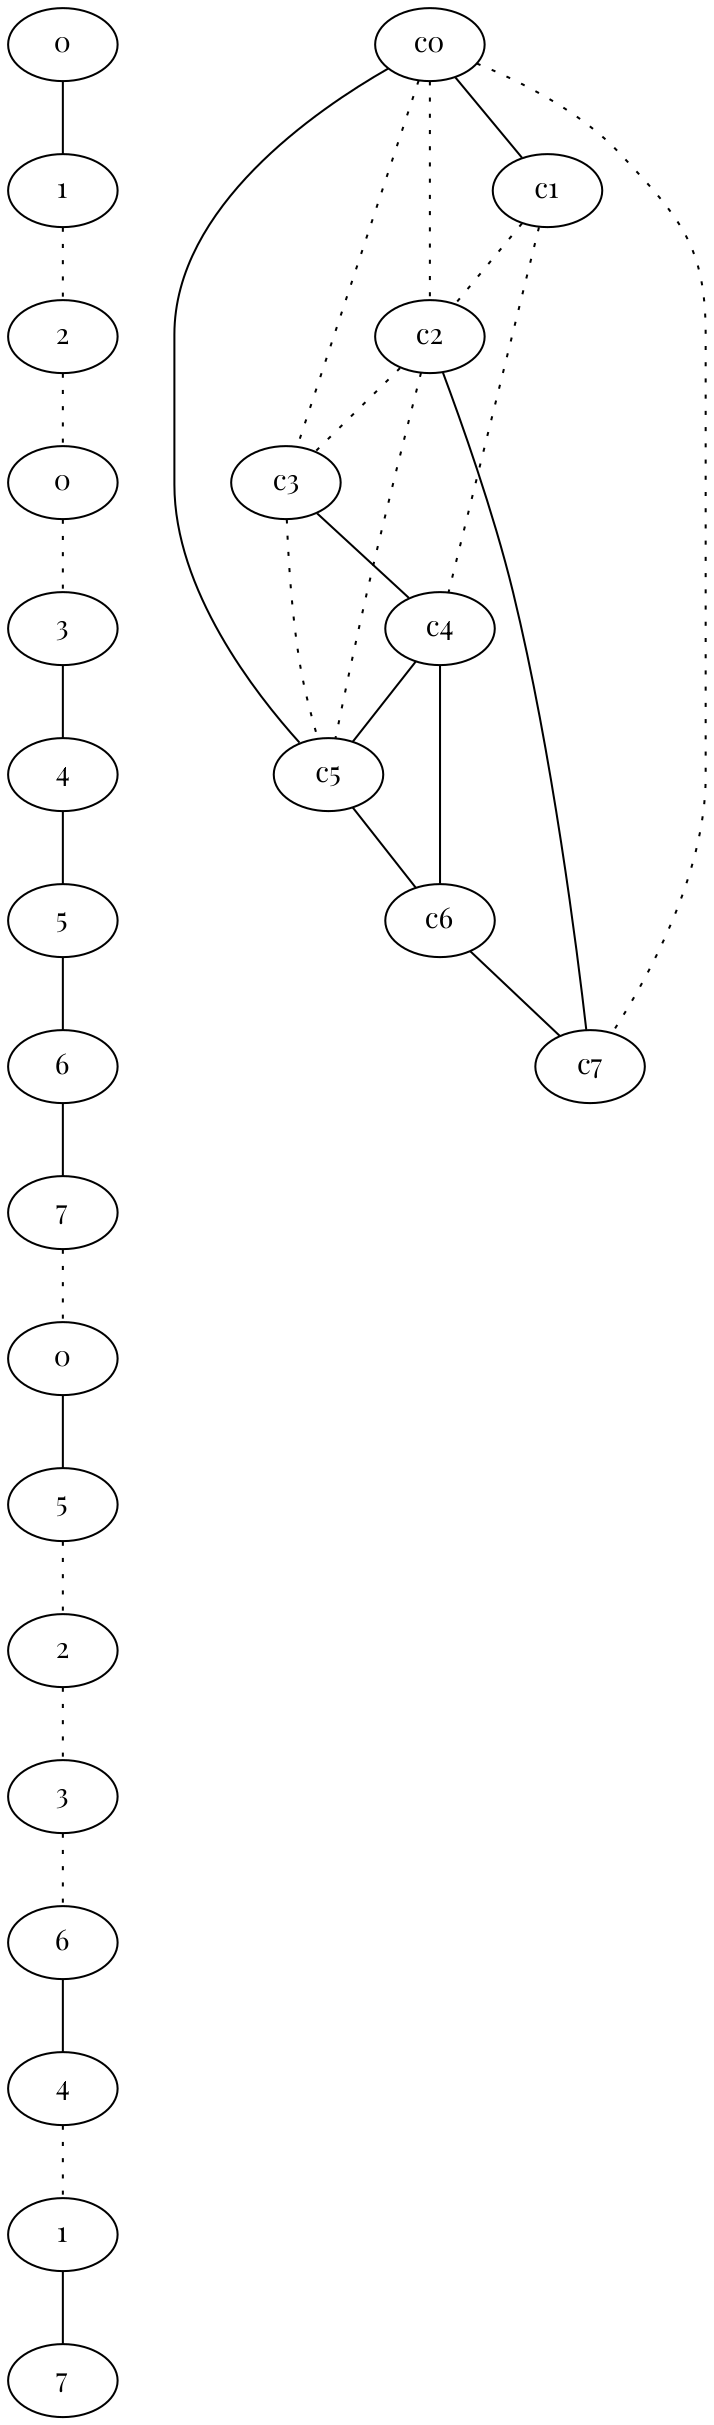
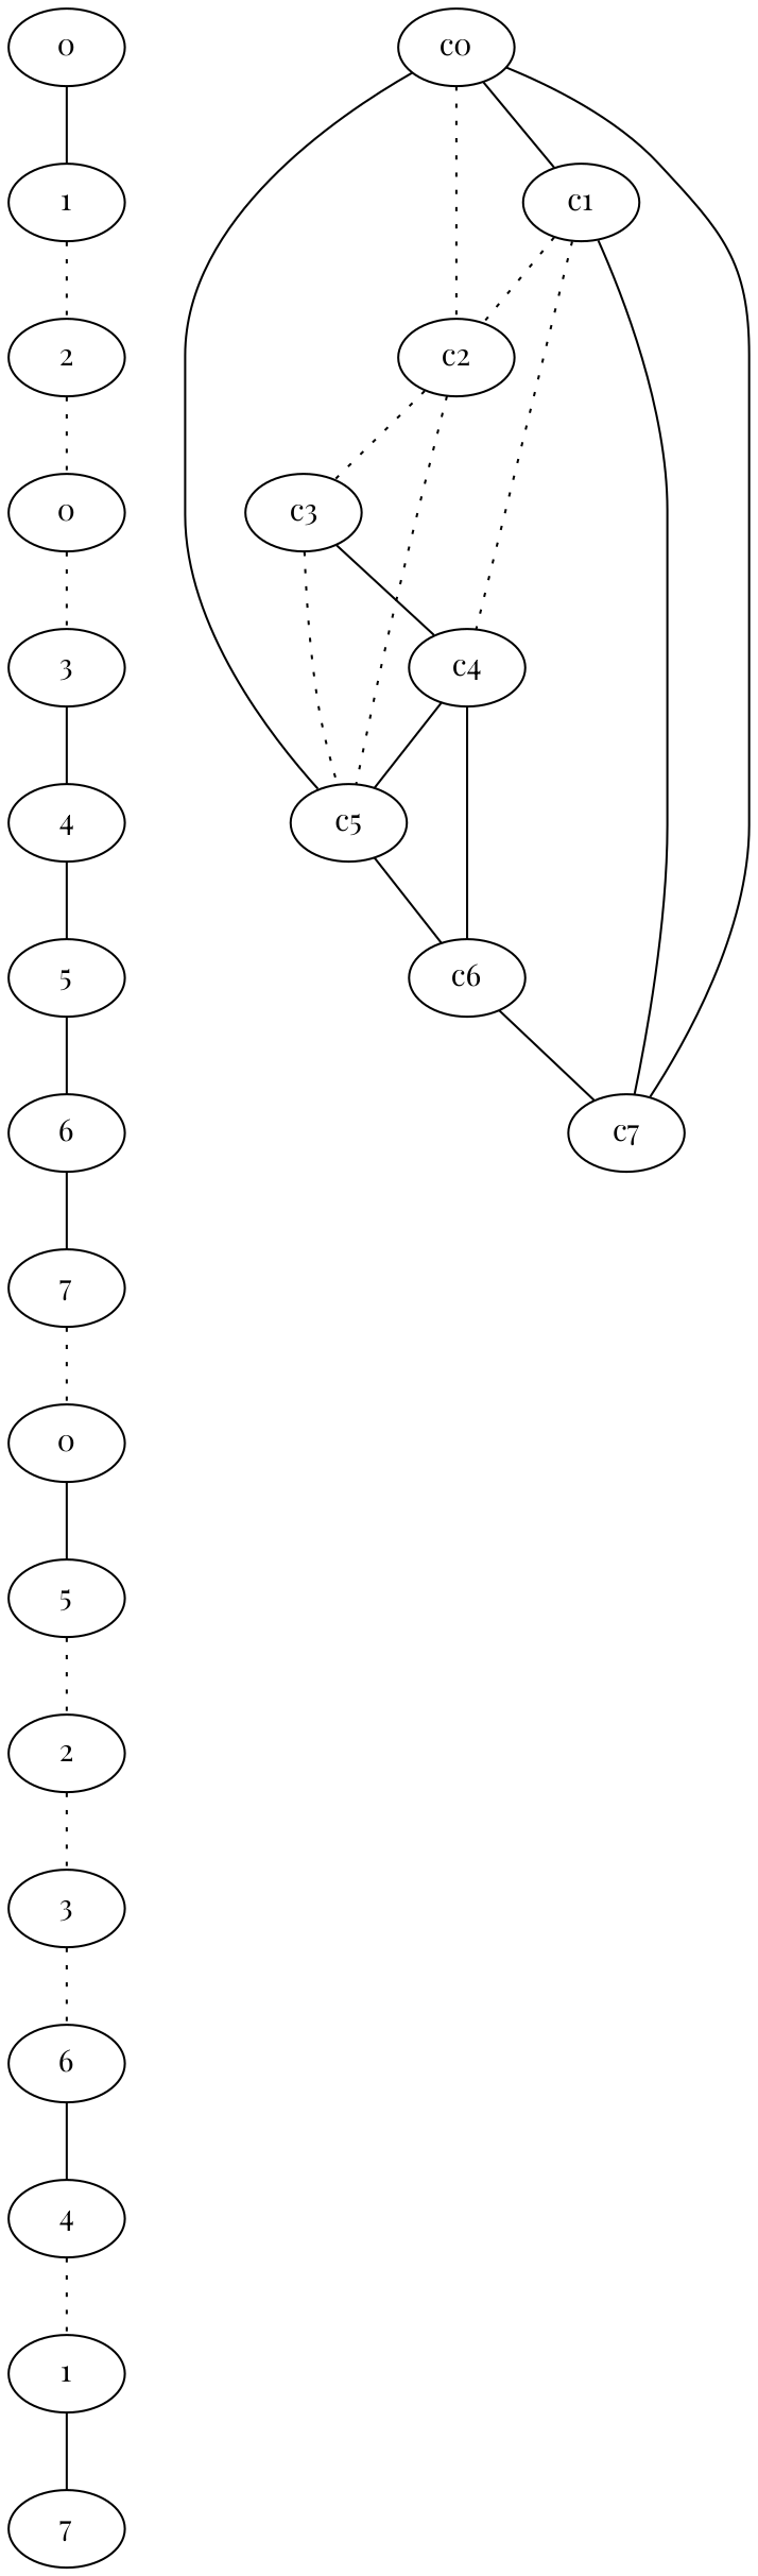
  graph {
    fontname="Playfair Display"
    node [fontname="Playfair Display"]
    edge [fontname="Playfair Display"]
    n1 [label=0]
    n2 [label=1]
    n3 [label=2]
    n4 [label=0]
    n5 [label=3]
    n6 [label=4]
    n7 [label=5]
    n8 [label=6]
    n9 [label=7]
    n10 [label=0]
    n11 [label=5]
    n12 [label=2]
    n13 [label=3]
    n14 [label=6]
    n15 [label=4]
    n16 [label=1]
    n17 [label=7]
    c0
    c1
    c2
    c3
    c5
    c7
    c4
    c6
    n1 -- n2
    n2 -- n3 [style=dotted]
    n3 -- n4 [style=dotted]
    n4 -- n5 [style=dotted]
    n5 -- n6
    n6 -- n7
    n7 -- n8
    n8 -- n9
    n9 -- n10 [style=dotted]
    n10 -- n11
    n11 -- n12 [style=dotted]
    n12 -- n13 [style=dotted]
    n13 -- n14 [style=dotted]
    n14 -- n15
    n15 -- n16 [style=dotted]
    n16 -- n17
    c0 -- c1
    c0 -- c2 [style=dotted]
-   c0 -- c3 [style=dotted]
    c0 -- c5
-   c0 -- c7 [style=dotted]
+   c0 -- c7 [style=solid]
    c1 -- c2 [style=dotted]
-   c2 -- c7
+   c1 -- c7
    c1 -- c4 [style=dotted]
    c2 -- c3 [style=dotted]
    c2 -- c5 [style=dotted]
    c3 -- c5 [style=dotted]
    c3 -- c4
    c5 -- c6
    c4 -- c5
    c4 -- c6
    c6 -- c7
  }
